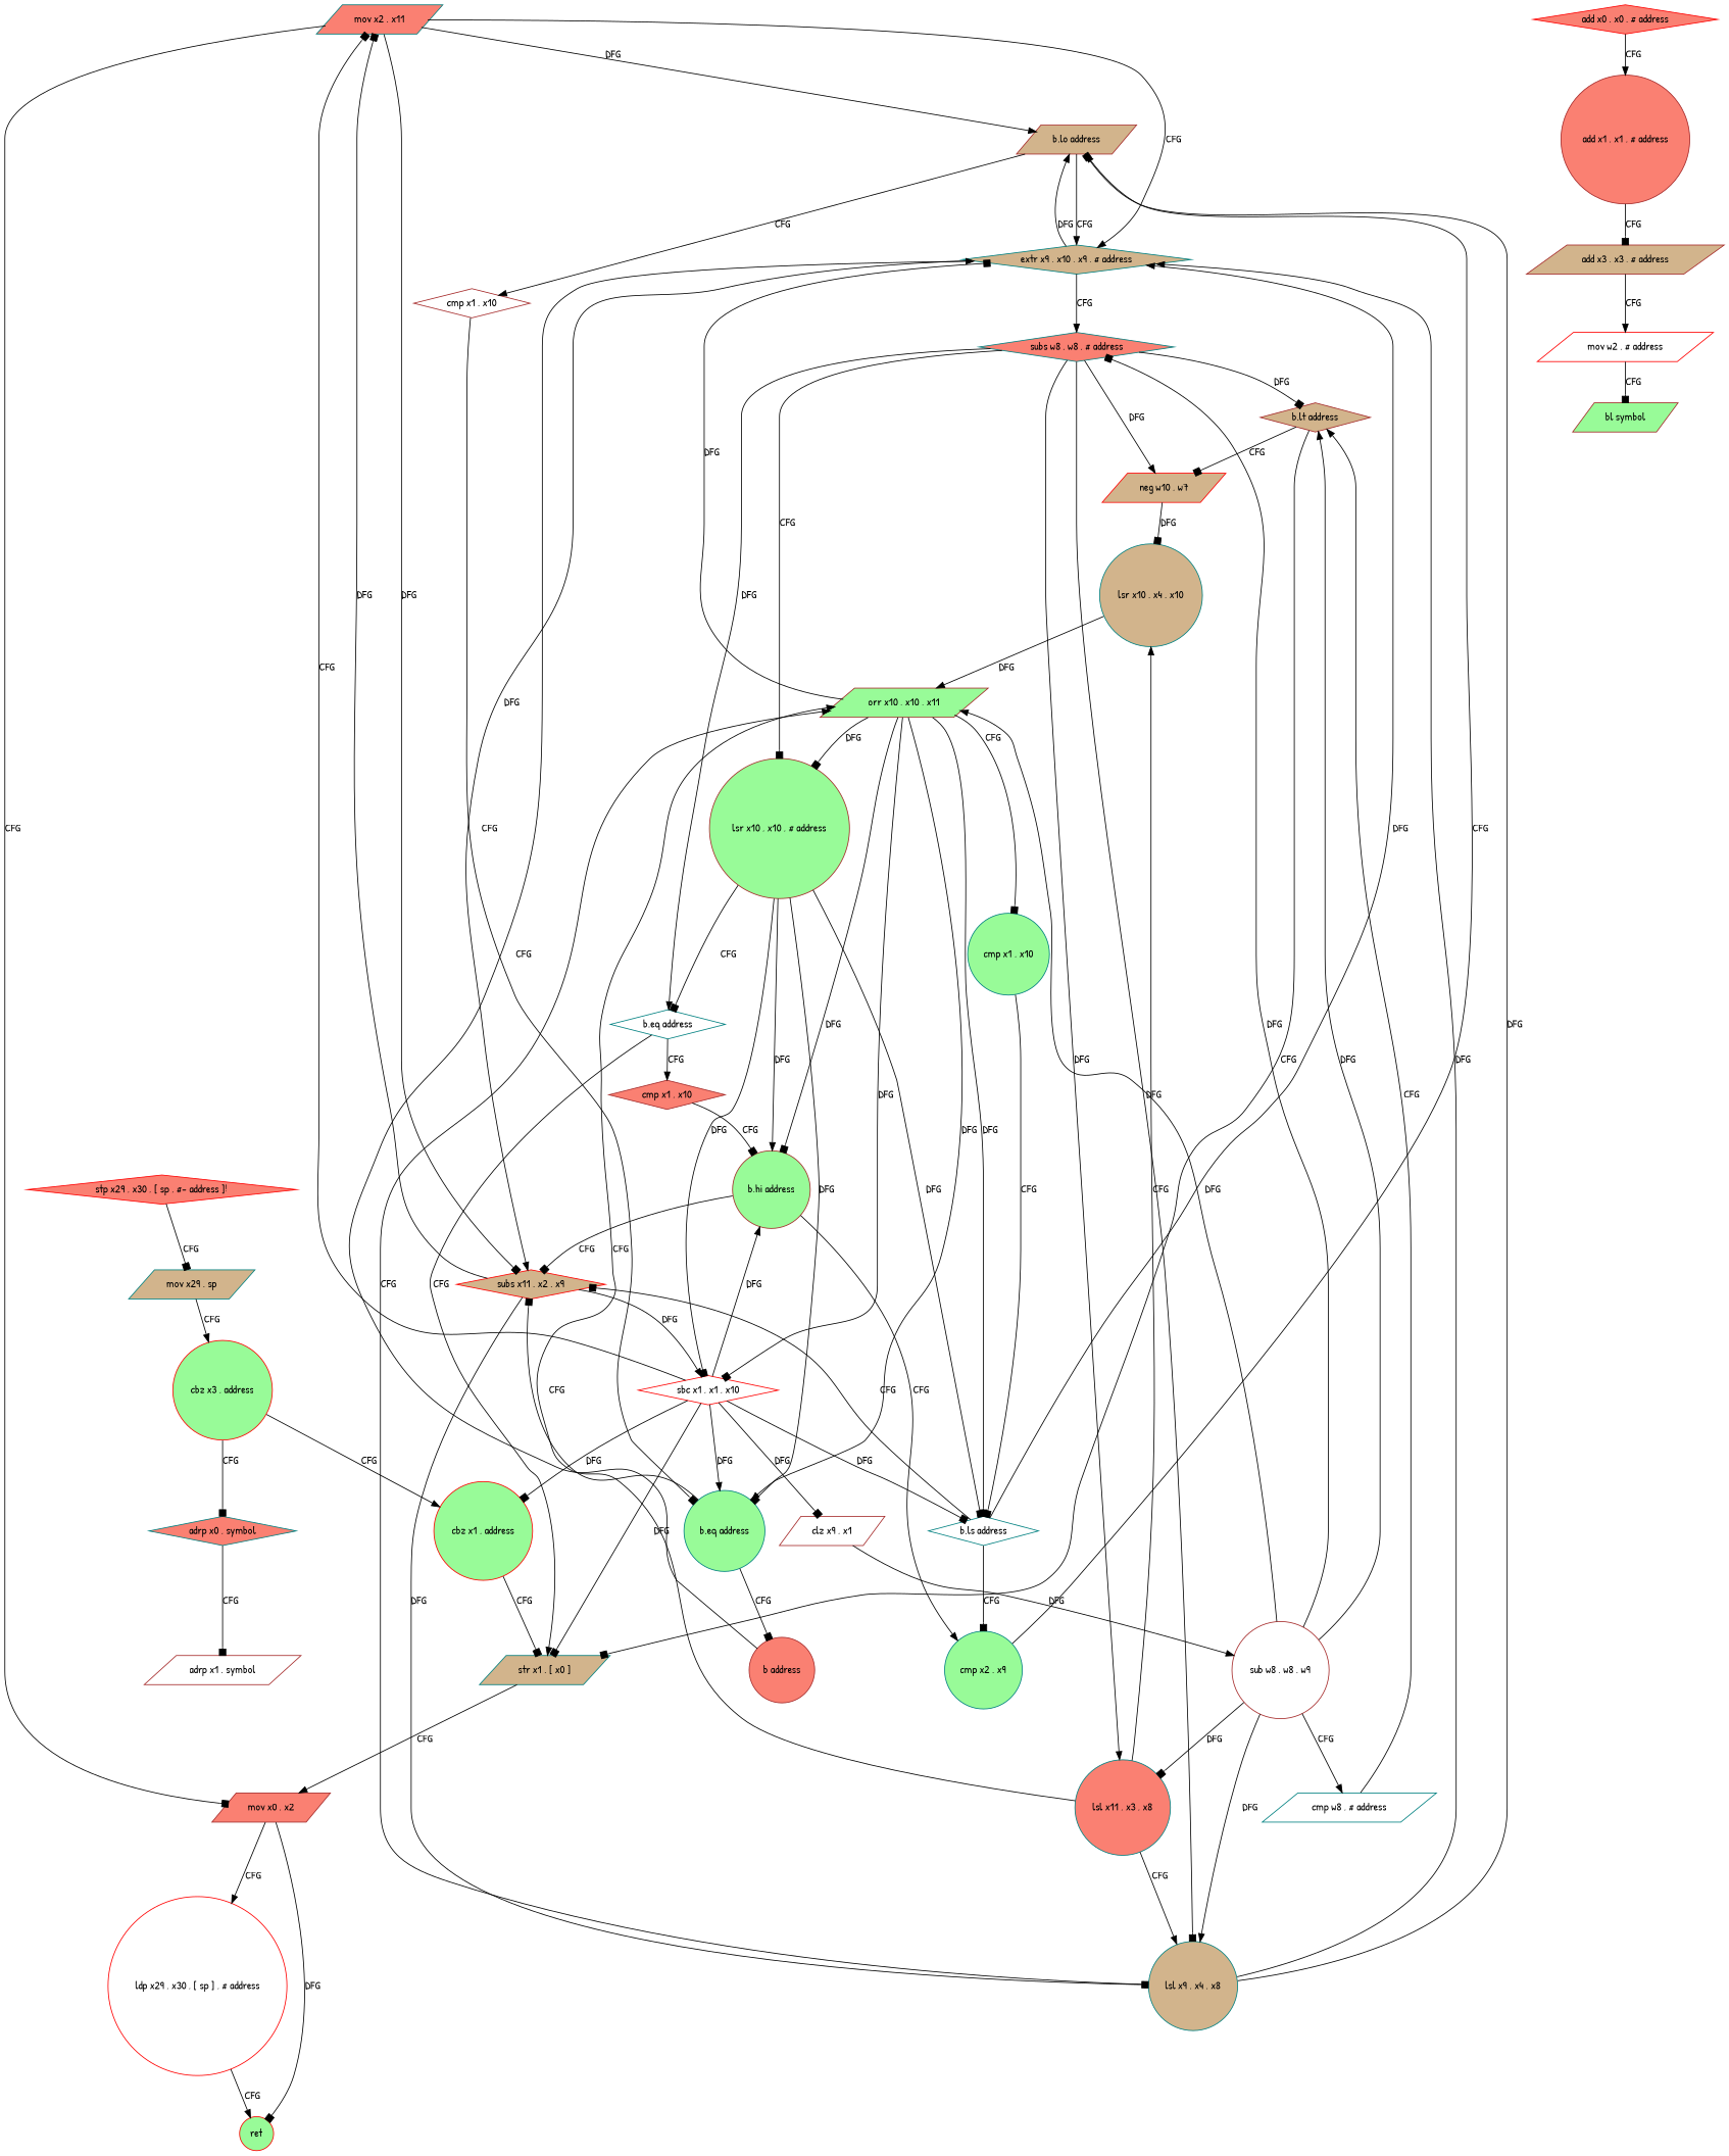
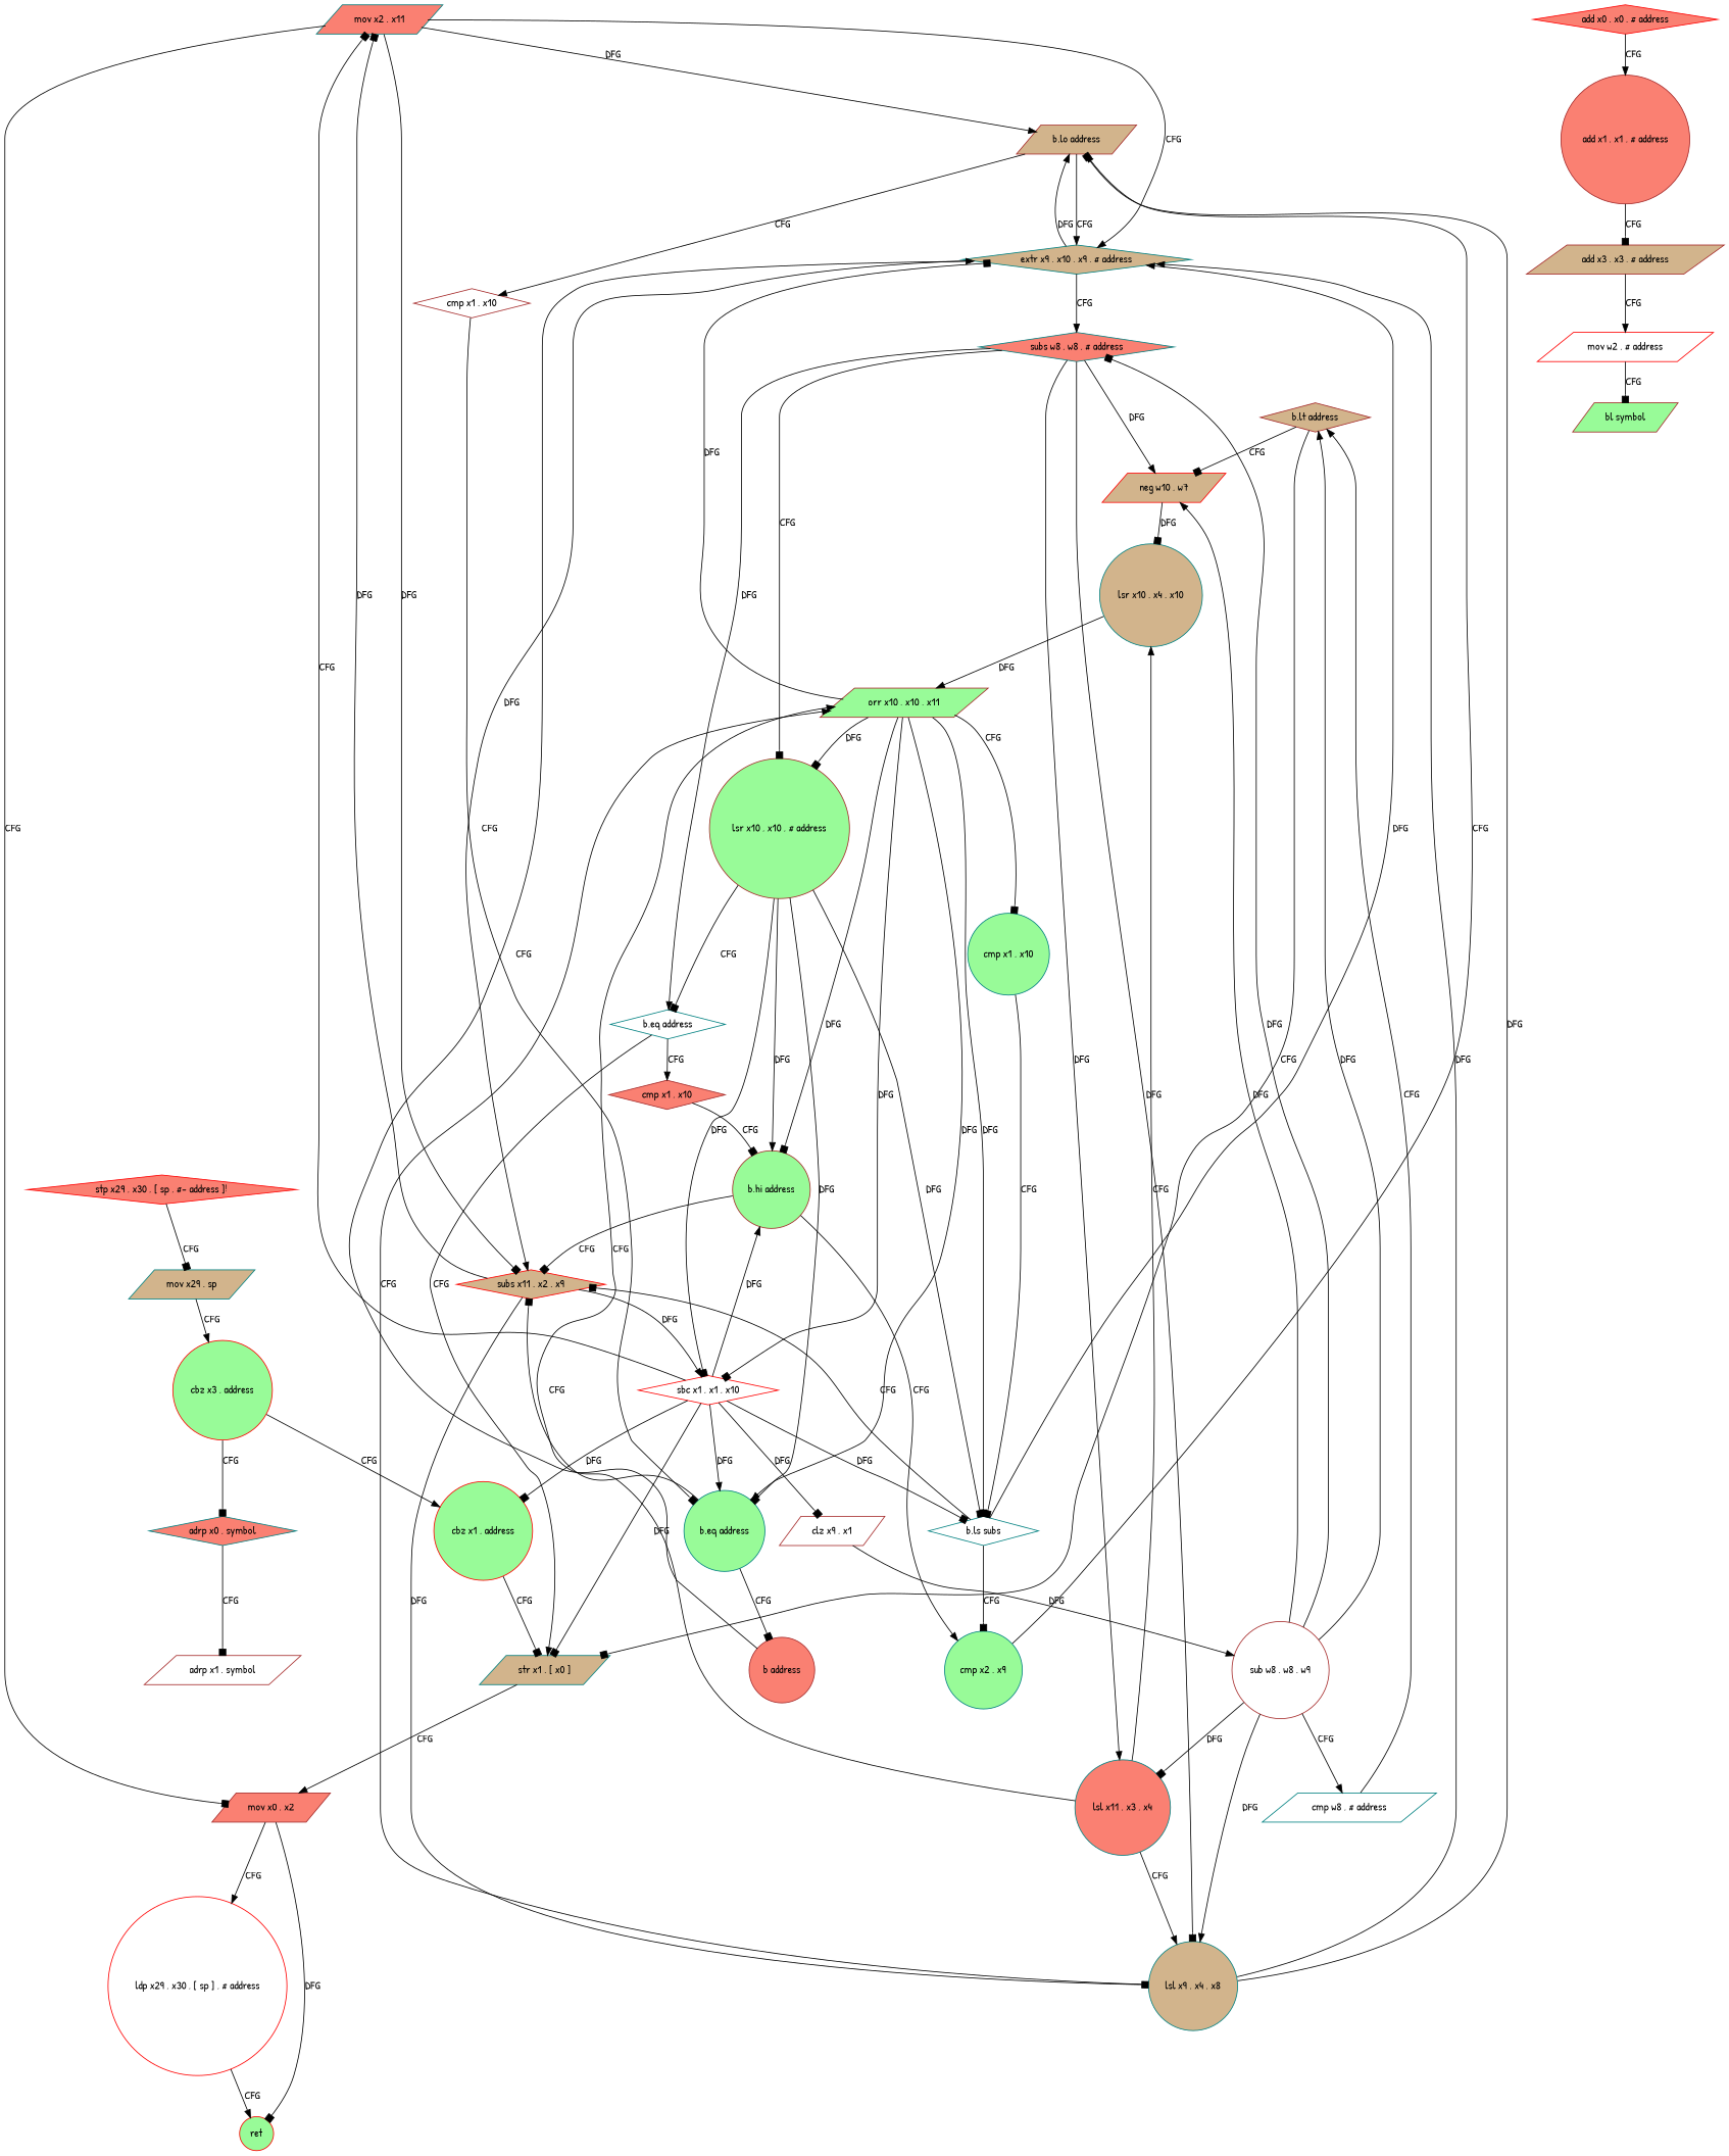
  digraph {
    fontname="Patrick Hand"
    node [color=teal fillcolor=salmon fontname="Patrick Hand" shape=circle style=filled]
    edge [arrowhead=box fontname="Patrick Hand"]
    n1 [color=red label="stp x29 , x30 , [ sp , #- address ]!" shape=diamond]
    n2 [fillcolor=tan label="mov x29 , sp" shape=parallelogram]
    n3 [color=red fillcolor=palegreen label="cbz x3 , address"]
    n4 [label="adrp x0 , symbol" shape=diamond]
    n5 [color=red fillcolor=palegreen label="cbz x1 , address"]
    n6 [color=brown fillcolor=white label="adrp x1 , symbol" shape=parallelogram]
    n7 [fillcolor=tan label="str x1 , [ x0 ]" shape=parallelogram]
    n8 [color=brown label="mov x0 , x2" shape=parallelogram]
    n9 [color=red label="add x0 , x0 , # address" shape=diamond]
    n10 [color=brown label="add x1 , x1 , # address"]
    n11 [color=brown fillcolor=tan label="add x3 , x3 , # address" shape=parallelogram]
    n12 [color=red fillcolor=white label="mov w2 , # address" shape=parallelogram]
    n13 [color=brown fillcolor=palegreen label="bl symbol" shape=parallelogram]
    n14 [color=red fillcolor=white label="ldp x29 , x30 , [ sp ] , # address"]
    n15 [color=red fillcolor=palegreen label=ret]
    n16 [color=brown fillcolor=white label="clz x9 , x1" shape=parallelogram]
    n17 [color=brown fillcolor=white label="sub w8 , w8 , w9"]
    n18 [fillcolor=white label="cmp w8 , # address" shape=parallelogram]
    n19 [color=brown fillcolor=tan label="b.lt address" shape=diamond]
    n20 [color=red fillcolor=tan label="neg w10 , w7" shape=parallelogram]
-   n21 [label="lsl x11 , x3 , x8"]
+   n21 [label="lsl x11 , x3 , x4"]
    n22 [fillcolor=tan label="lsl x9 , x4 , x8"]
    n23 [label="subs w8 , w8 , # address" shape=diamond]
    n24 [fillcolor=tan label="lsr x10 , x4 , x10"]
    n25 [color=brown fillcolor=palegreen label="orr x10 , x10 , x11" shape=parallelogram]
    n26 [color=brown fillcolor=tan label="b.lo address" shape=parallelogram]
    n27 [fillcolor=tan label="extr x9 , x10 , x9 , # address" shape=diamond]
    n28 [color=brown fillcolor=palegreen label="lsr x10 , x10 , # address"]
    n29 [fillcolor=white label="b.eq address" shape=diamond]
    n30 [fillcolor=palegreen label="cmp x1 , x10"]
-   n31 [fillcolor=white label="b.ls address" shape=diamond]
+   n31 [fillcolor=white label="b.ls subs" shape=diamond]
    n32 [color=red fillcolor=white label="sbc x1 , x1 , x10" shape=diamond]
    n33 [fillcolor=palegreen label="b.eq address"]
    n34 [color=brown fillcolor=palegreen label="b.hi address"]
    n35 [color=red fillcolor=tan label="subs x11 , x2 , x9" shape=diamond]
    n36 [label="mov x2 , x11" shape=parallelogram]
    n37 [color=brown fillcolor=white label="cmp x1 , x10" shape=diamond]
    n38 [fillcolor=palegreen label="cmp x2 , x9"]
    n39 [color=brown label="b address"]
    n40 [color=brown label="cmp x1 , x10" shape=diamond]
    n1 -> n2 [label=CFG]
    n2 -> n3 [arrowhead=normal label=CFG]
    n3 -> n4 [label=CFG]
    n3 -> n5 [arrowhead=normal label=CFG]
    n4 -> n6 [label=CFG]
    n5 -> n7 [label=CFG]
    n7 -> n8 [arrowhead=normal label=CFG]
    n8 -> n14 [arrowhead=normal label=CFG]
    n8 -> n15 [label=DFG]
    n9 -> n10 [arrowhead=normal label=CFG]
    n10 -> n11 [label=CFG]
    n11 -> n12 [arrowhead=normal label=CFG]
    n12 -> n13 [label=CFG]
    n14 -> n15 [arrowhead=normal label=CFG]
    n16 -> n17 [arrowhead=normal label=DFG]
    n17 -> n18 [arrowhead=normal label=CFG]
    n17 -> n19 [arrowhead=normal label=DFG]
-   n17 -> n25 [arrowhead=normal label=DFG]
+   n17 -> n20 [arrowhead=normal label=DFG]
    n17 -> n21 [label=DFG]
    n17 -> n22 [arrowhead=normal label=DFG]
    n17 -> n23 [label=DFG]
    n18 -> n19 [arrowhead=normal label=CFG]
    n19 -> n7 [label=CFG]
    n19 -> n20 [label=CFG]
    n20 -> n24 [label=DFG]
    n21 -> n22 [arrowhead=normal label=CFG]
    n21 -> n24 [arrowhead=normal label=CFG]
    n21 -> n25 [arrowhead=normal label=CFG]
    n22 -> n25 [arrowhead=normal label=CFG]
    n22 -> n26 [label=DFG]
    n22 -> n27 [arrowhead=normal label=DFG]
-   n23 -> n19 [label=DFG]
    n23 -> n20 [arrowhead=normal label=DFG]
    n23 -> n21 [arrowhead=normal label=DFG]
    n23 -> n22 [label=DFG]
    n23 -> n28 [label=CFG]
    n23 -> n29 [arrowhead=normal label=DFG]
    n24 -> n25 [arrowhead=normal label=DFG]
    n25 -> n27 [label=DFG]
    n25 -> n28 [label=DFG]
    n25 -> n30 [label=CFG]
    n25 -> n31 [label=DFG]
    n25 -> n32 [label=DFG]
    n25 -> n33 [arrowhead=normal label=DFG]
    n25 -> n34 [label=DFG]
    n26 -> n27 [arrowhead=normal label=CFG]
    n26 -> n37 [arrowhead=normal label=CFG]
    n27 -> n23 [arrowhead=normal label=CFG]
    n27 -> n26 [arrowhead=normal label=DFG]
    n27 -> n35 [arrowhead=normal label=DFG]
    n28 -> n29 [label=CFG]
    n28 -> n31 [label=DFG]
    n28 -> n32 [label=DFG]
    n28 -> n33 [label=DFG]
    n28 -> n34 [arrowhead=normal label=DFG]
    n29 -> n7 [arrowhead=normal label=CFG]
    n29 -> n40 [arrowhead=normal label=CFG]
    n30 -> n31 [label=CFG]
    n31 -> n27 [arrowhead=normal label=DFG]
    n31 -> n35 [label=CFG]
    n31 -> n38 [label=CFG]
    n32 -> n5 [label=DFG]
    n32 -> n7 [label=DFG]
    n32 -> n16 [label=DFG]
    n32 -> n31 [label=DFG]
    n32 -> n33 [arrowhead=normal label=DFG]
    n32 -> n34 [arrowhead=normal label=DFG]
    n32 -> n36 [label=CFG]
    n33 -> n35 [label=CFG]
    n33 -> n39 [label=CFG]
    n34 -> n35 [label=CFG]
    n34 -> n38 [arrowhead=normal label=CFG]
    n35 -> n22 [label=DFG]
    n35 -> n32 [arrowhead=normal label=DFG]
    n35 -> n36 [label=DFG]
    n36 -> n8 [label=CFG]
    n36 -> n26 [arrowhead=normal label=DFG]
    n36 -> n27 [arrowhead=normal label=CFG]
    n36 -> n35 [label=DFG]
    n37 -> n33 [label=CFG]
    n38 -> n26 [arrowhead=normal label=CFG]
    n39 -> n27 [arrowhead=normal label=CFG]
    n40 -> n34 [label=CFG]
  }
